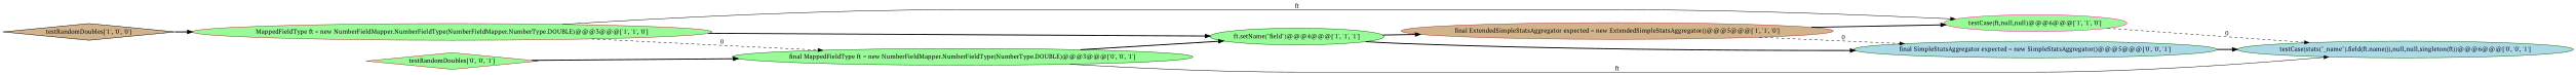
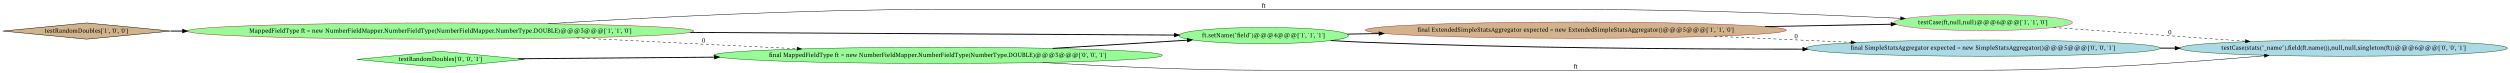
  digraph {
    fontname="PT Serif"
    rankdir=LR
    node [color=darkgreen fillcolor=palegreen fontname="PT Serif" shape=ellipse style=filled]
    edge [fontname="PT Serif" style=bold]
    n1 [fillcolor=lightblue label="final SimpleStatsAggregator expected = new SimpleStatsAggregator()@@@5@@@['0', '0', '1']"]
    n2 [fillcolor=lightblue label="testCase(stats(\"_name\").field(ft.name()),null,null,singleton(ft))@@@6@@@['0', '0', '1']"]
    n3 [color=brown label="MappedFieldType ft = new NumberFieldMapper.NumberFieldType(NumberFieldMapper.NumberType.DOUBLE)@@@3@@@['1', '1', '0']"]
    n4 [color=deeppink label="testCase(ft,null,null)@@@6@@@['1', '1', '0']"]
    n5 [label="final MappedFieldType ft = new NumberFieldMapper.NumberFieldType(NumberType.DOUBLE)@@@3@@@['0', '0', '1']"]
    n6 [label="ft.setName(\"field\")@@@4@@@['1', '1', '1']"]
    n7 [color=brown fillcolor=tan label="final ExtendedSimpleStatsAggregator expected = new ExtendedSimpleStatsAggregator()@@@5@@@['1', '1', '0']"]
    n8 [color=black fillcolor=tan label="testRandomDoubles['1', '0', '0']" shape=diamond]
-   n9 [color=brown label="testRandomDoubles['0', '0', '1']" shape=diamond]
+   n9 [label="testRandomDoubles['0', '0', '1']" shape=diamond]
    n1 -> n2
    n3 -> n4 [label=ft style=solid]
    n3 -> n5 [label=0 style=dashed]
    n3 -> n6
    n4 -> n2 [label=0 style=dashed]
    n5 -> n2 [label=ft style=solid]
    n5 -> n6
    n6 -> n1
    n6 -> n7
    n7 -> n1 [label=0 style=dashed]
    n7 -> n4
    n8 -> n3
    n9 -> n5
  }
